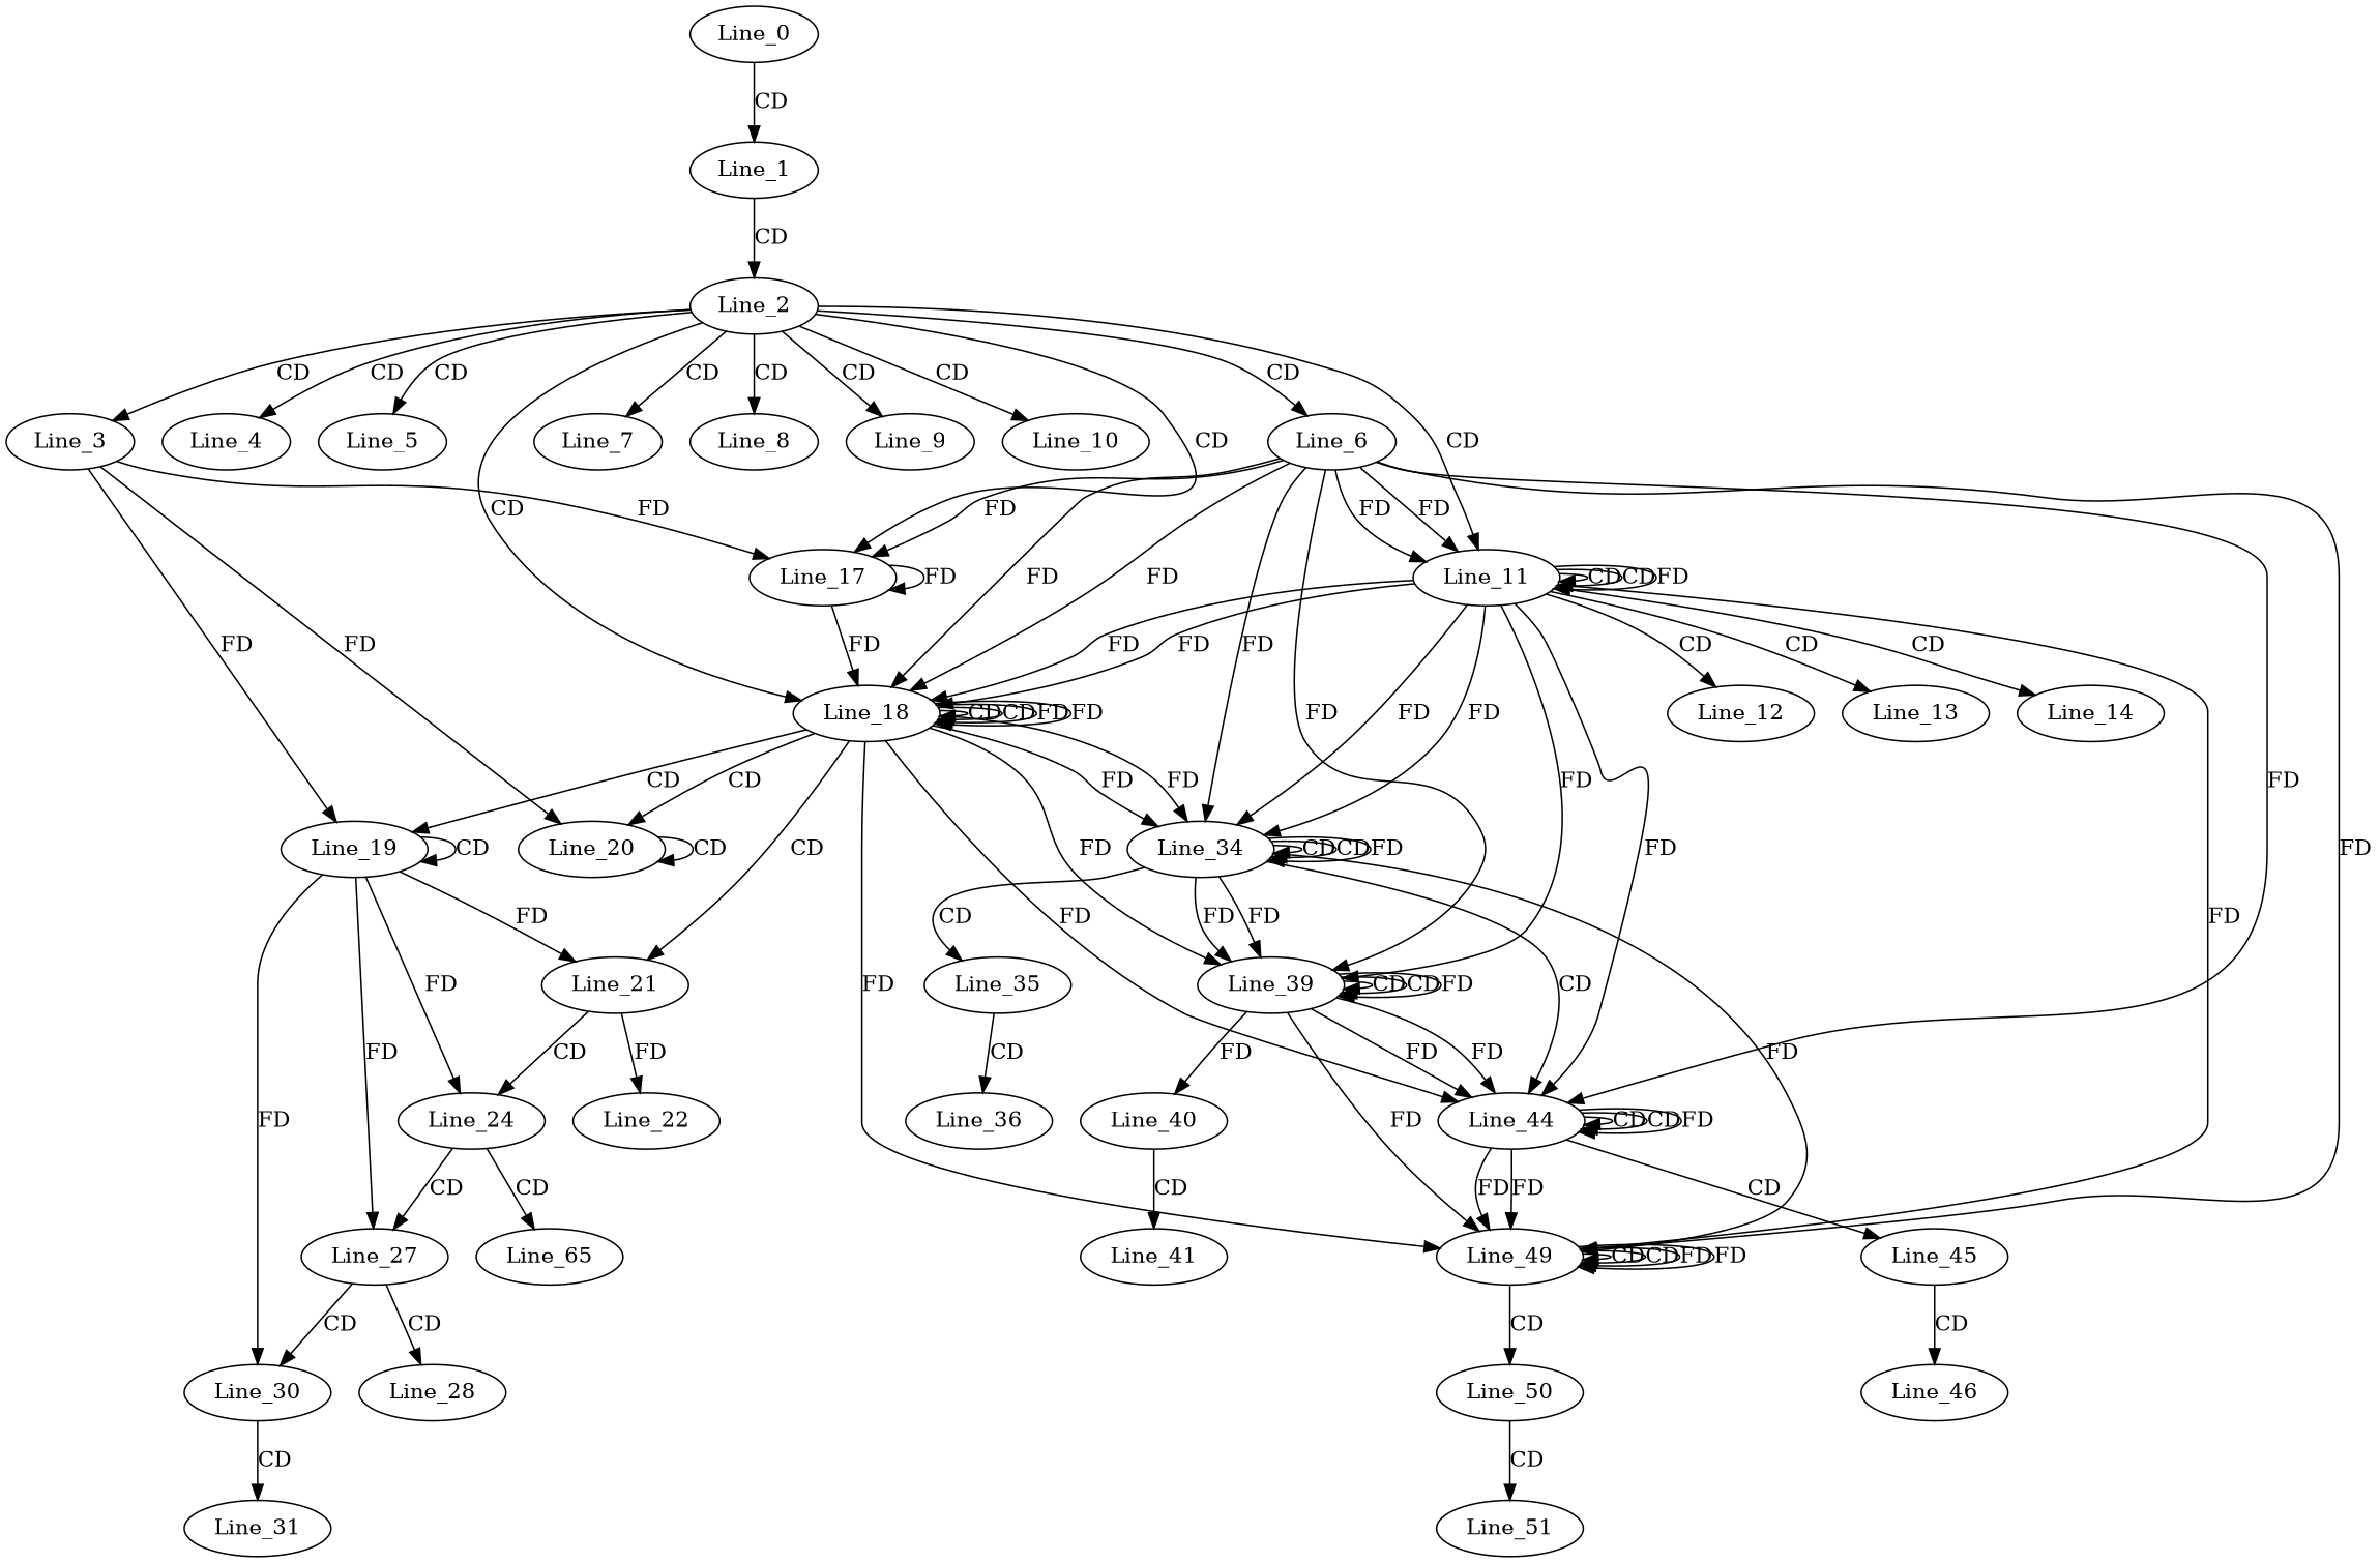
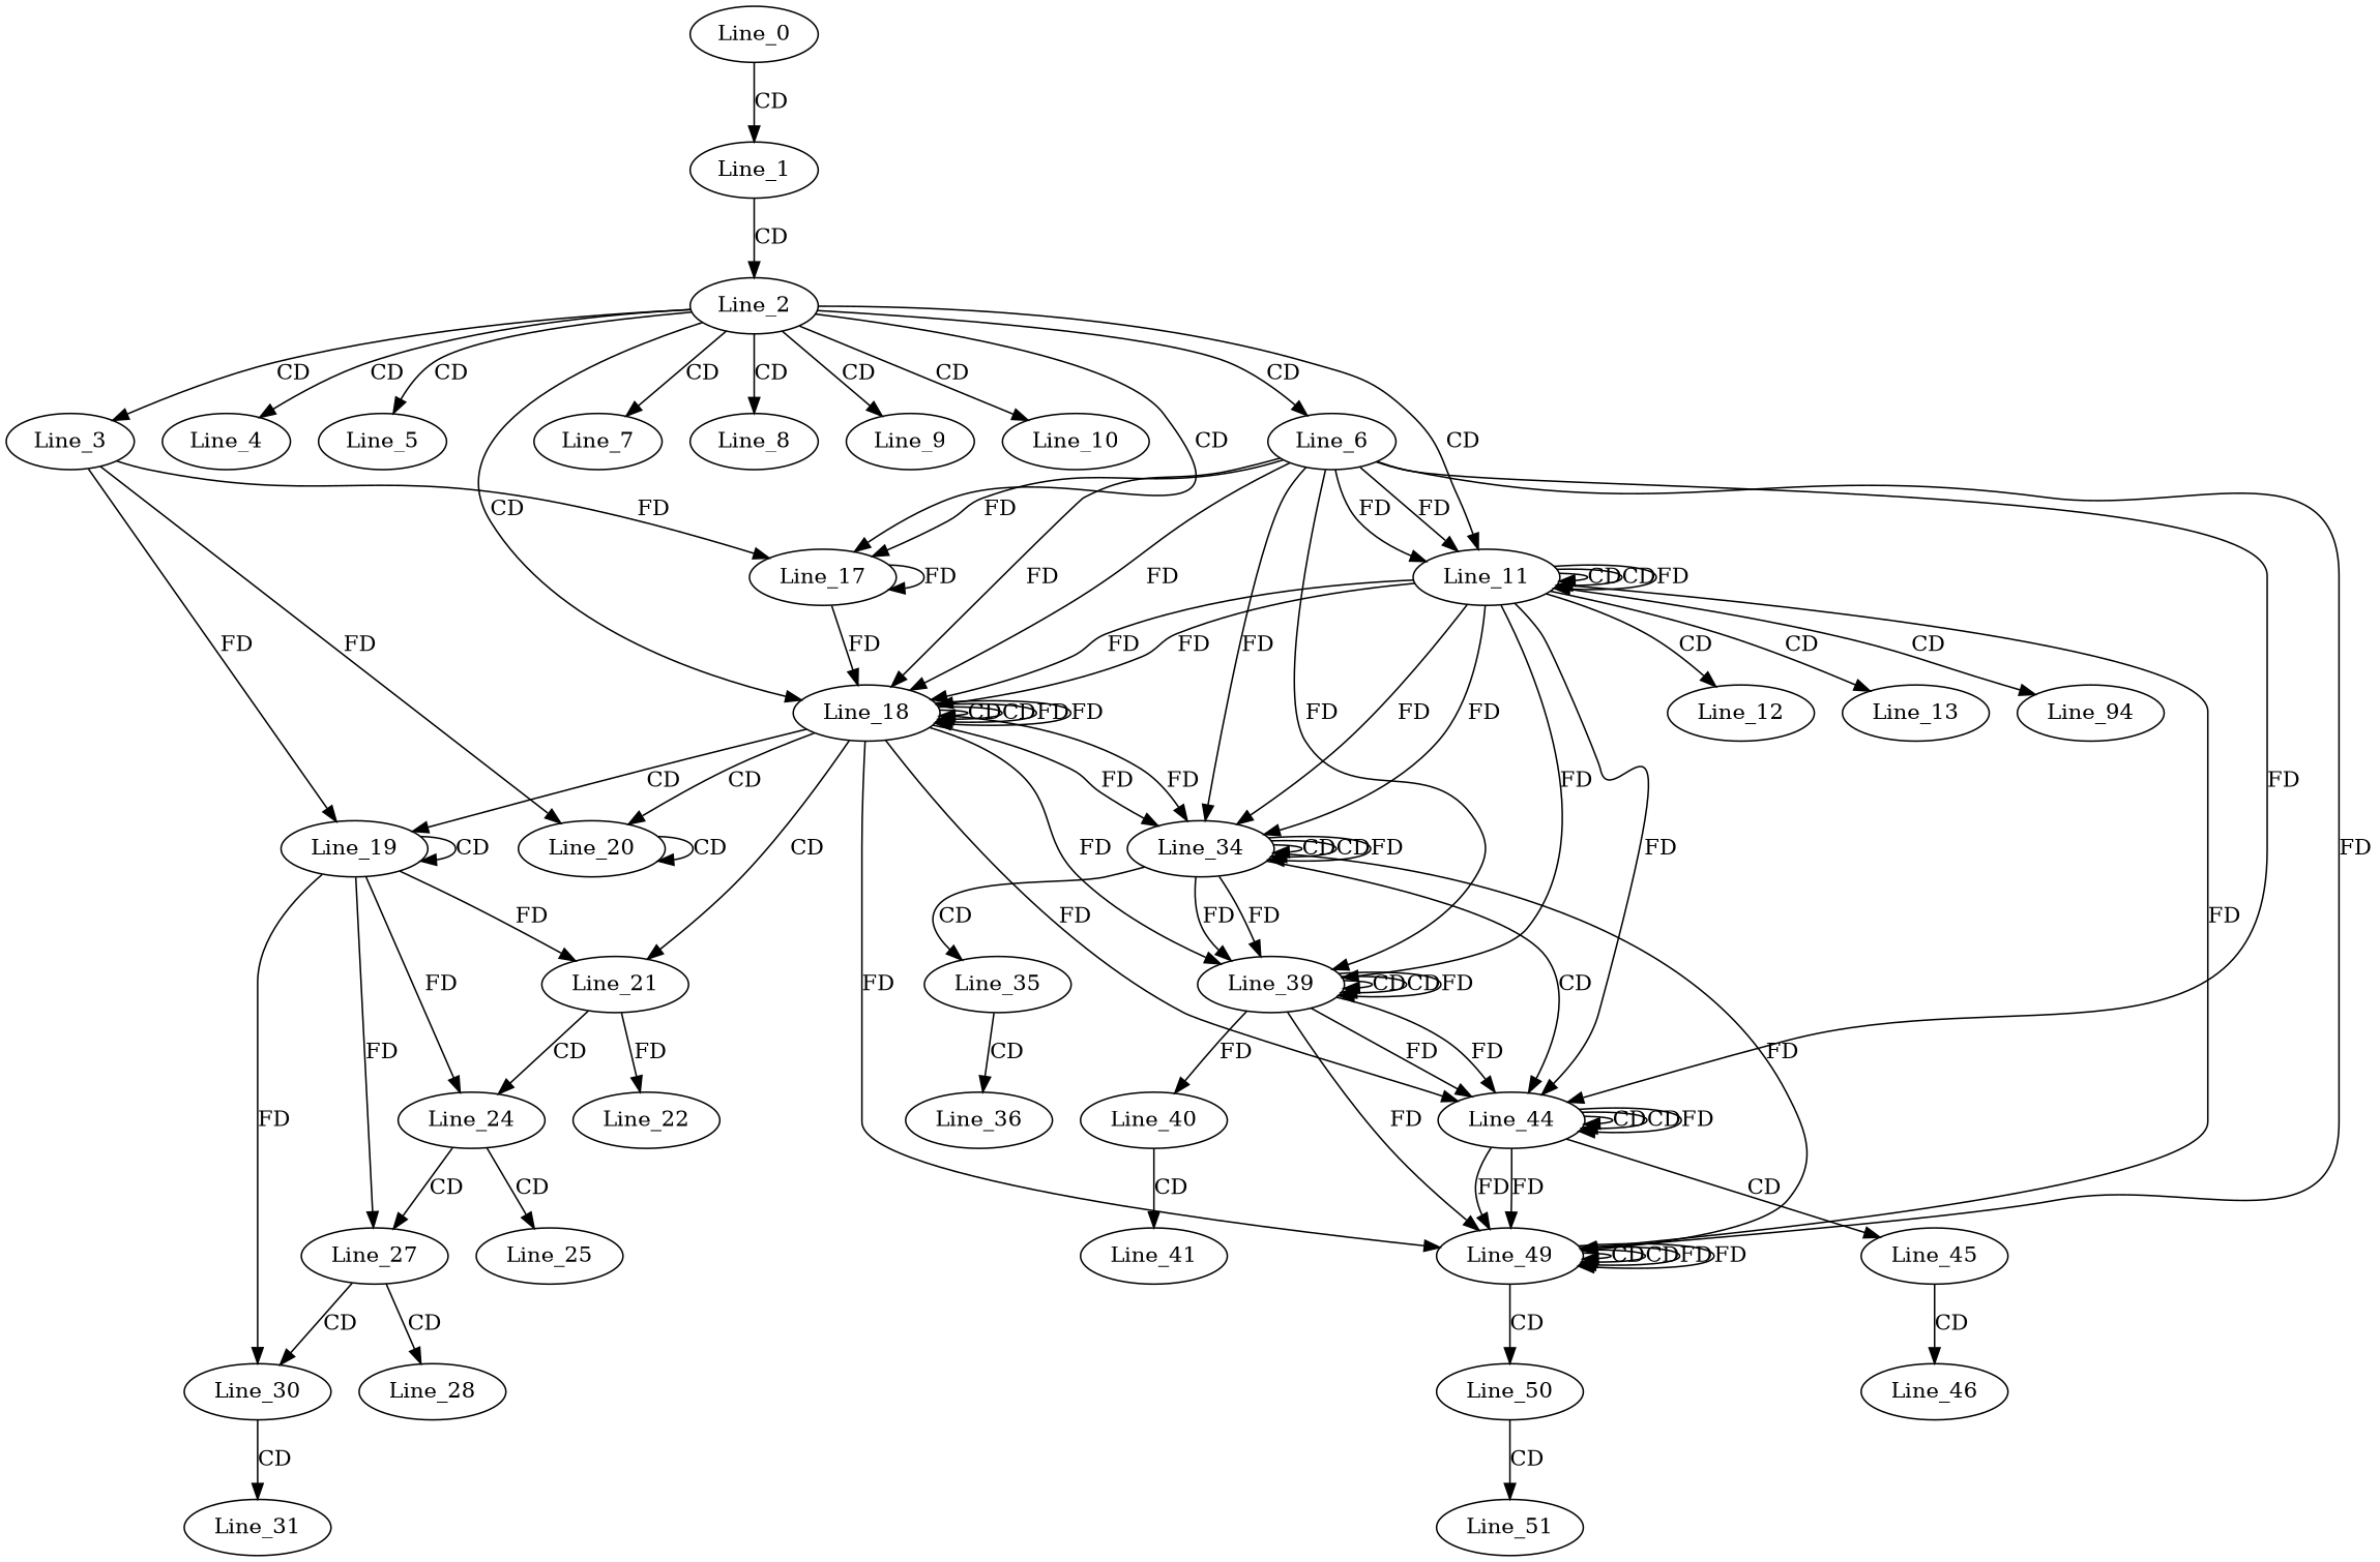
  digraph {
    Line_0
    Line_1
    Line_2
    Line_3
    Line_4
    Line_5
    Line_6
    Line_7
    Line_8
    Line_9
    Line_10
    Line_11
    Line_17
    Line_18
    Line_19
    Line_20
    Line_34
    Line_39
    Line_44
    Line_49
    Line_12
    Line_13
-   Line_14
+   Line_14 [label=Line_94]
    Line_21
    Line_24
    Line_27
    Line_30
    Line_35
    Line_40
    Line_45
    Line_50
    Line_22
-   Line_25 [label=Line_65]
+   Line_25
    Line_28
    Line_31
    Line_36
    Line_41
    Line_46
    Line_51
    Line_0 -> Line_1 [label=CD]
    Line_1 -> Line_2 [label=CD]
    Line_2 -> Line_3 [label=CD]
    Line_2 -> Line_4 [label=CD]
    Line_2 -> Line_5 [label=CD]
    Line_2 -> Line_6 [label=CD]
    Line_2 -> Line_7 [label=CD]
    Line_2 -> Line_8 [label=CD]
    Line_2 -> Line_9 [label=CD]
    Line_2 -> Line_10 [label=CD]
    Line_2 -> Line_11 [label=CD]
    Line_2 -> Line_17 [label=CD]
    Line_2 -> Line_18 [label=CD]
    Line_3 -> Line_17 [label=FD]
    Line_3 -> Line_19 [label=FD]
    Line_3 -> Line_20 [label=FD]
    Line_6 -> Line_11 [label=FD]
    Line_6 -> Line_11 [label=FD]
    Line_6 -> Line_17 [label=FD]
    Line_6 -> Line_18 [label=FD]
    Line_6 -> Line_18 [label=FD]
    Line_6 -> Line_34 [label=FD]
    Line_6 -> Line_39 [label=FD]
    Line_6 -> Line_44 [label=FD]
    Line_6 -> Line_49 [label=FD]
    Line_11 -> Line_11 [label=CD]
    Line_11 -> Line_11 [label=CD]
    Line_11 -> Line_11 [label=FD]
    Line_11 -> Line_18 [label=FD]
    Line_11 -> Line_18 [label=FD]
    Line_11 -> Line_34 [label=FD]
    Line_11 -> Line_34 [label=FD]
    Line_11 -> Line_39 [label=FD]
    Line_11 -> Line_44 [label=FD]
    Line_11 -> Line_49 [label=FD]
    Line_11 -> Line_12 [label=CD]
    Line_11 -> Line_13 [label=CD]
    Line_11 -> Line_14 [label=CD]
    Line_17 -> Line_17 [label=FD]
    Line_17 -> Line_18 [label=FD]
    Line_18 -> Line_18 [label=CD]
    Line_18 -> Line_18 [label=CD]
    Line_18 -> Line_18 [label=FD]
    Line_18 -> Line_18 [label=FD]
    Line_18 -> Line_19 [label=CD]
    Line_18 -> Line_20 [label=CD]
    Line_18 -> Line_34 [label=FD]
    Line_18 -> Line_34 [label=FD]
    Line_18 -> Line_39 [label=FD]
    Line_18 -> Line_44 [label=FD]
    Line_18 -> Line_49 [label=FD]
    Line_18 -> Line_21 [label=CD]
    Line_19 -> Line_19 [label=CD]
    Line_19 -> Line_21 [label=FD]
    Line_19 -> Line_24 [label=FD]
    Line_19 -> Line_27 [label=FD]
    Line_19 -> Line_30 [label=FD]
    Line_20 -> Line_20 [label=CD]
    Line_34 -> Line_34 [label=CD]
    Line_34 -> Line_34 [label=CD]
    Line_34 -> Line_34 [label=FD]
    Line_34 -> Line_39 [label=FD]
    Line_34 -> Line_39 [label=FD]
    Line_34 -> Line_44 [label=CD]
    Line_34 -> Line_49 [label=FD]
    Line_34 -> Line_35 [label=CD]
    Line_39 -> Line_39 [label=CD]
    Line_39 -> Line_39 [label=CD]
    Line_39 -> Line_39 [label=FD]
    Line_39 -> Line_44 [label=FD]
    Line_39 -> Line_44 [label=FD]
    Line_39 -> Line_49 [label=FD]
    Line_39 -> Line_40 [label=FD]
    Line_44 -> Line_44 [label=CD]
    Line_44 -> Line_44 [label=CD]
    Line_44 -> Line_44 [label=FD]
    Line_44 -> Line_49 [label=FD]
    Line_44 -> Line_49 [label=FD]
    Line_44 -> Line_45 [label=CD]
    Line_49 -> Line_49 [label=CD]
    Line_49 -> Line_49 [label=CD]
    Line_49 -> Line_49 [label=FD]
    Line_49 -> Line_49 [label=FD]
    Line_49 -> Line_50 [label=CD]
    Line_21 -> Line_24 [label=CD]
    Line_21 -> Line_22 [label=FD]
    Line_24 -> Line_27 [label=CD]
    Line_24 -> Line_25 [label=CD]
    Line_27 -> Line_30 [label=CD]
    Line_27 -> Line_28 [label=CD]
    Line_30 -> Line_31 [label=CD]
    Line_35 -> Line_36 [label=CD]
    Line_40 -> Line_41 [label=CD]
    Line_45 -> Line_46 [label=CD]
    Line_50 -> Line_51 [label=CD]
  }
